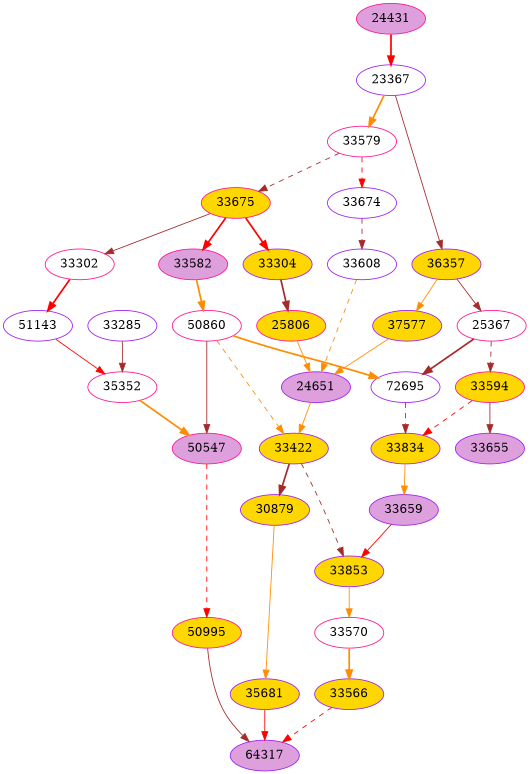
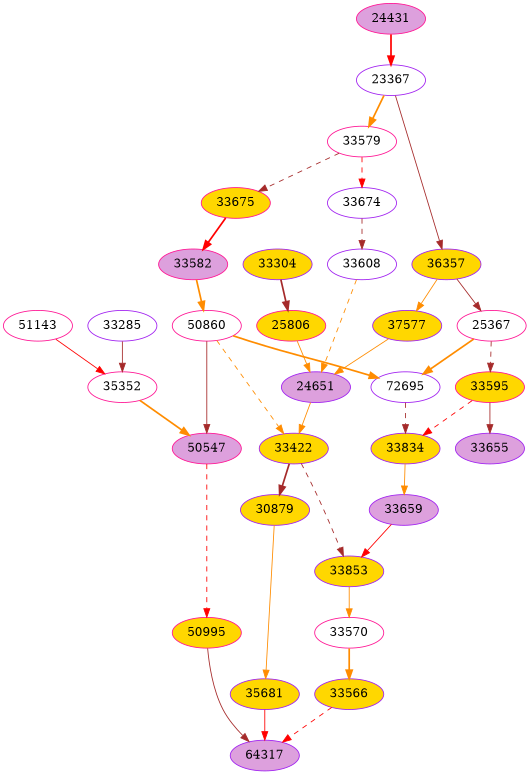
  strict digraph {
    node [color=purple fillcolor=gold style=filled]
    edge [color=darkorange style=solid]
    n1 [fillcolor=plum label=64317]
    n2 [label=33566]
    n3 [color=deeppink label=50995]
    n4 [label=35681]
    n5 [color=deeppink fillcolor=white label=33570]
    n6 [color=deeppink fillcolor=plum label=50547]
    n7 [label=30879]
    n8 [label=33853]
    n9 [color=deeppink fillcolor=white label=35352]
    n10 [color=deeppink fillcolor=white label=50860]
    n11 [label=33422]
    n12 [fillcolor=white label=72695]
    n13 [fillcolor=white label=33285]
    n14 [label=33834]
    n15 [fillcolor=plum label=33659]
-   n16 [fillcolor=white label=51143]
+   n16 [color=deeppink fillcolor=white label=51143]
    n17 [color=deeppink fillcolor=plum label=33582]
    n18 [fillcolor=plum label=24651]
    n19 [fillcolor=plum label=33655]
-   n20 [color=deeppink fillcolor=white label=33302]
    n21 [color=deeppink label=33675]
    n22 [label=33304]
    n23 [color=deeppink label=25806]
    n24 [fillcolor=white label=33608]
    n25 [label=37577]
-   n26 [color=deeppink label=33594]
+   n26 [color=deeppink label=33595]
    n27 [color=deeppink fillcolor=white label=33579]
    n28 [fillcolor=white label=33674]
    n29 [label=36357]
    n30 [color=deeppink fillcolor=white label=25367]
    n31 [fillcolor=white label=23367]
    n32 [color=deeppink fillcolor=plum label=24431]
    n2 -> n1 [color=red style=dashed]
    n3 -> n1 [color=brown]
    n4 -> n1 [color=red]
    n5 -> n2 [style=bold]
    n6 -> n3 [color=red style=dashed]
    n7 -> n4
    n8 -> n5
    n9 -> n6 [style=bold]
    n10 -> n6 [color=brown]
    n10 -> n11 [style=dashed]
    n10 -> n12 [style=bold]
    n11 -> n7 [color=brown style=bold]
    n11 -> n8 [color=brown style=dashed]
    n12 -> n14 [color=brown style=dashed]
    n13 -> n9 [color=brown]
    n14 -> n15
    n15 -> n8 [color=red]
    n16 -> n9 [color=red]
    n17 -> n10 [style=bold]
    n18 -> n11
-   n20 -> n16 [color=red style=bold]
    n21 -> n17 [color=red style=bold]
-   n21 -> n20 [color=brown]
-   n21 -> n22 [color=red style=bold]
    n22 -> n23 [color=brown style=bold]
    n23 -> n18
    n24 -> n18 [style=dashed]
    n25 -> n18
    n26 -> n14 [color=red style=dashed]
    n26 -> n19 [color=brown]
    n27 -> n21 [color=brown style=dashed]
    n27 -> n28 [color=red style=dashed]
    n28 -> n24 [color=brown style=dashed]
    n29 -> n25
    n29 -> n30 [color=brown]
-   n30 -> n12 [color=brown style=bold]
+   n30 -> n12 [style=bold]
    n30 -> n26 [color=brown style=dashed]
    n31 -> n27 [style=bold]
    n31 -> n29 [color=brown]
    n32 -> n31 [color=red style=bold]
  }
